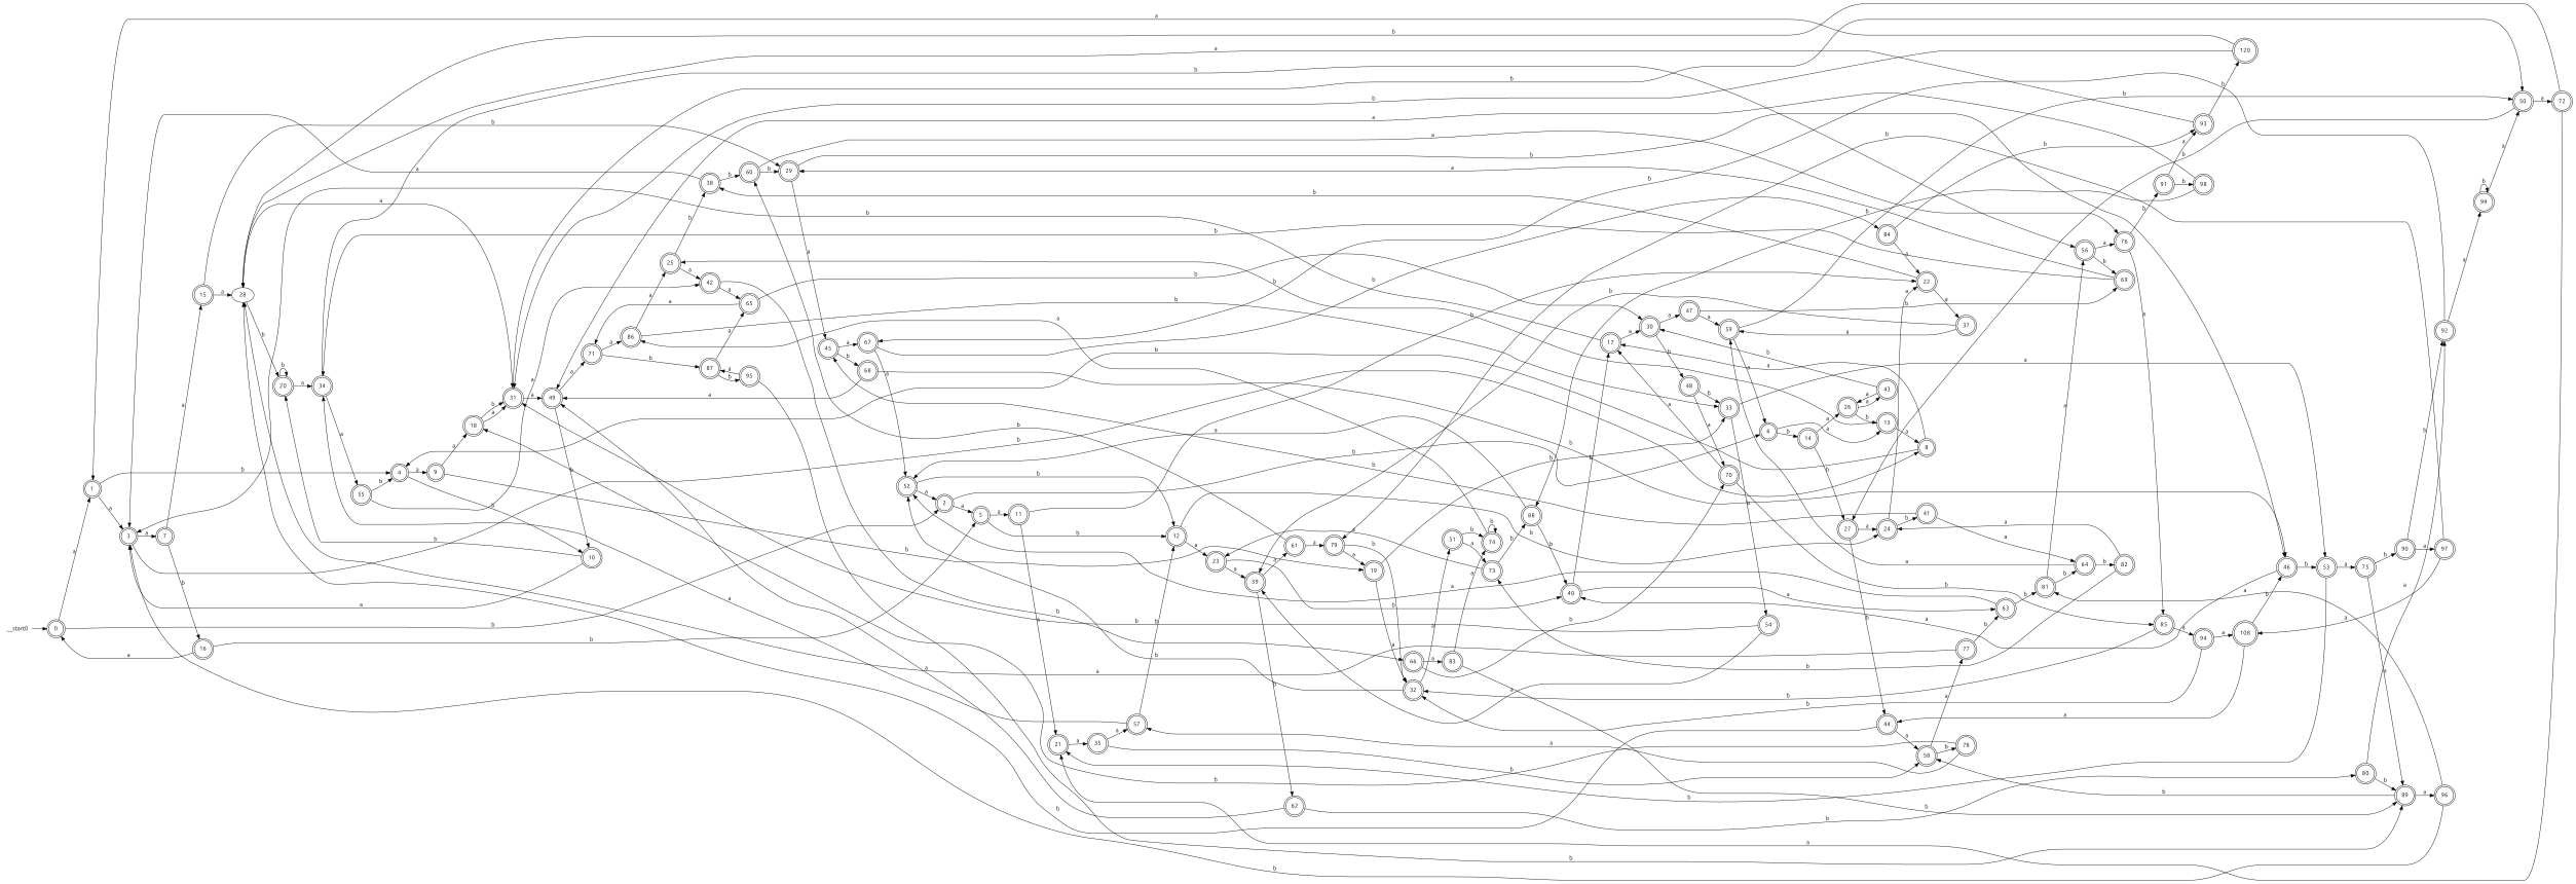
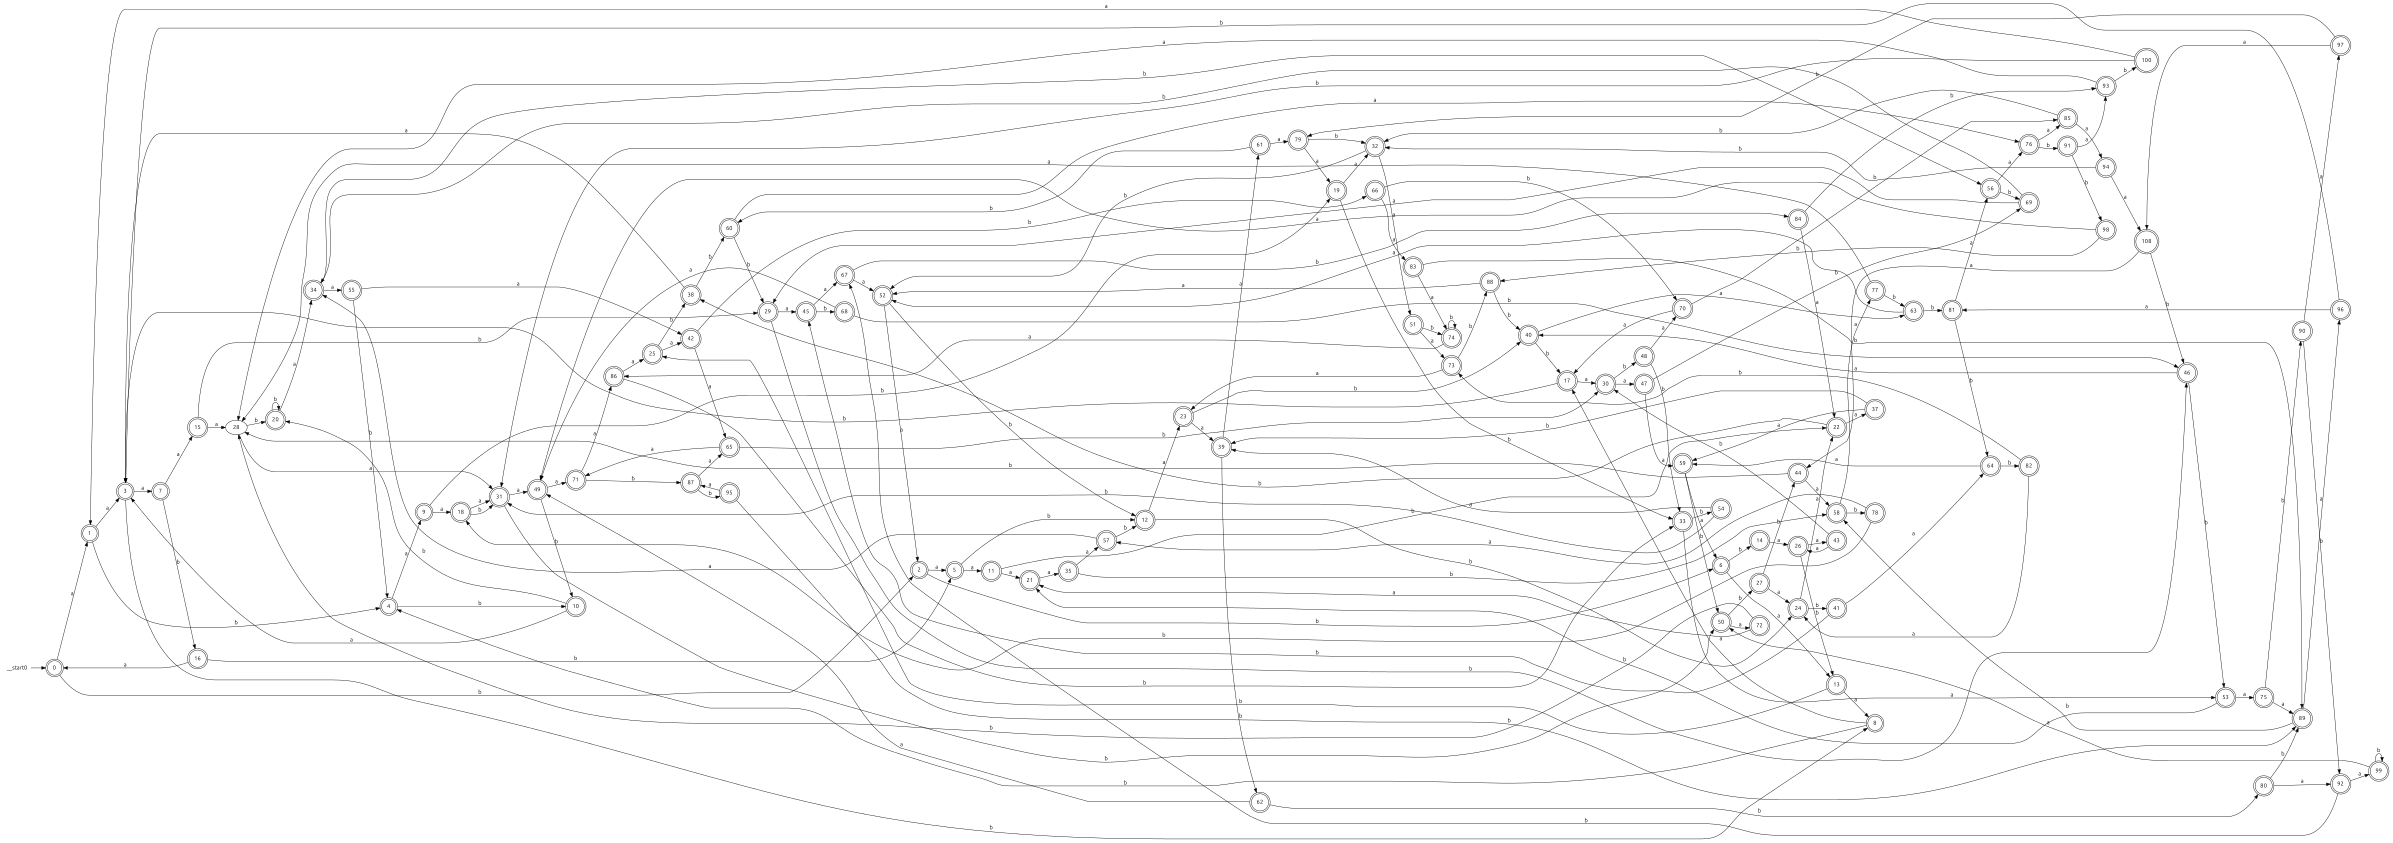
  digraph {
    fontname=Ubuntu
    rankdir=LR
    node [fontname=Ubuntu shape=doublecircle]
    edge [fontname=Ubuntu]
    __start0 [shape=none]
    0
    1
    2
    3
    4
    5
    6
    7
    8
    9
    10
    11
    12
    13
    14
    15
    16
    17
    18
    19
    20
    21
    22
    23
    24
    25
    26
    27
    28 [shape=""]
    29
    30
    31
    32
    33
    34
    35
    37
    38
    39
    40
    41
    42
    43
    44
    45
    46
    47
    48
    49
    50
    51
    52
    53
    54
    55
    56
    57
    58
    59
    60
    61
    62
    63
    64
    65
    66
    67
    68
    69
    70
    71
    72
    73
    74
    75
    76
    77
    78
    79
    80
    81
    82
    83
    84
    85
    86
    87
    88
    89
    90
    91
    92
    93
    94
    95
    96
    97
    98
    99
-   100 [label=120]
+   100
    n102 [label=108]
    __start0 -> 0
    0 -> 1 [label=a]
    0 -> 2 [label=b]
    1 -> 3 [label=a]
    1 -> 4 [label=b]
    2 -> 5 [label=a]
    2 -> 6 [label=b]
    3 -> 7 [label=a]
    3 -> 8 [label=b]
    4 -> 9 [label=a]
    4 -> 10 [label=b]
    5 -> 11 [label=a]
    5 -> 12 [label=b]
    6 -> 13 [label=a]
    6 -> 14 [label=b]
    7 -> 15 [label=a]
    7 -> 16 [label=b]
    8 -> 4 [label=b]
    8 -> 17 [label=a]
    9 -> 18 [label=a]
    9 -> 19 [label=b]
    10 -> 3 [label=a]
    10 -> 20 [label=b]
    11 -> 21 [label=a]
    11 -> 22 [label=b]
    12 -> 23 [label=a]
    12 -> 24 [label=b]
    13 -> 8 [label=a]
    13 -> 25 [label=b]
    14 -> 26 [label=a]
-   14 -> 27 [label=b]
    15 -> 28 [label=a]
    15 -> 29 [label=b]
    16 -> 0 [label=a]
    16 -> 5 [label=b]
    17 -> 3 [label=b]
    17 -> 30 [label=a]
    18 -> 31 [label=a]
    18 -> 31 [label=b]
    19 -> 32 [label=a]
    19 -> 33 [label=b]
    20 -> 20 [label=b]
    20 -> 34 [label=a]
    21 -> 35 [label=a]
    22 -> 37 [label=a]
    22 -> 38 [label=b]
    23 -> 39 [label=a]
    23 -> 40 [label=b]
    24 -> 22 [label=a]
    24 -> 41 [label=b]
    25 -> 38 [label=b]
    25 -> 42 [label=a]
    26 -> 13 [label=b]
    26 -> 43 [label=a]
    27 -> 24 [label=a]
    27 -> 44 [label=b]
    28 -> 20 [label=b]
    28 -> 31 [label=a]
    29 -> 45 [label=a]
    29 -> 46 [label=b]
    30 -> 47 [label=a]
    30 -> 48 [label=b]
    31 -> 49 [label=a]
    31 -> 50 [label=b]
    32 -> 51 [label=a]
    32 -> 52 [label=b]
    33 -> 53 [label=a]
    33 -> 54 [label=b]
    34 -> 55 [label=a]
    34 -> 56 [label=b]
    35 -> 57 [label=a]
    35 -> 58 [label=b]
    37 -> 39 [label=b]
    37 -> 59 [label=a]
    38 -> 3 [label=a]
    38 -> 60 [label=b]
    39 -> 61 [label=a]
    39 -> 62 [label=b]
    40 -> 17 [label=b]
    40 -> 63 [label=a]
    41 -> 45 [label=b]
    41 -> 64 [label=a]
    42 -> 65 [label=a]
    42 -> 66 [label=b]
    43 -> 26 [label=a]
    43 -> 30 [label=b]
    44 -> 28 [label=b]
    44 -> 58 [label=a]
    45 -> 67 [label=a]
    45 -> 68 [label=b]
    46 -> 40 [label=a]
    46 -> 53 [label=b]
    47 -> 59 [label=a]
    47 -> 69 [label=b]
    48 -> 33 [label=b]
    48 -> 70 [label=a]
    49 -> 10 [label=b]
    49 -> 71 [label=a]
    50 -> 27 [label=b]
    50 -> 72 [label=a]
    51 -> 73 [label=a]
    51 -> 74 [label=b]
    52 -> 2 [label=a]
    52 -> 12 [label=b]
    53 -> 21 [label=b]
    53 -> 75 [label=a]
    54 -> 31 [label=b]
    54 -> 39 [label=a]
    55 -> 4 [label=b]
    55 -> 42 [label=a]
    56 -> 69 [label=b]
    56 -> 76 [label=a]
    57 -> 12 [label=b]
    57 -> 34 [label=a]
    58 -> 77 [label=a]
    58 -> 78 [label=b]
    59 -> 6 [label=a]
    59 -> 50 [label=b]
    60 -> 29 [label=b]
    60 -> 76 [label=a]
    61 -> 60 [label=b]
    61 -> 79 [label=a]
    62 -> 49 [label=a]
    62 -> 80 [label=b]
    63 -> 52 [label=a]
    63 -> 81 [label=b]
    64 -> 59 [label=a]
    64 -> 82 [label=b]
    65 -> 30 [label=b]
    65 -> 71 [label=a]
    66 -> 70 [label=b]
    66 -> 83 [label=a]
    67 -> 52 [label=a]
    67 -> 84 [label=b]
    68 -> 46 [label=b]
    68 -> 49 [label=a]
    69 -> 29 [label=a]
    69 -> 34 [label=b]
    70 -> 17 [label=a]
    70 -> 85 [label=b]
    71 -> 86 [label=a]
    71 -> 87 [label=b]
    72 -> 21 [label=a]
    72 -> 28 [label=b]
    73 -> 23 [label=a]
    73 -> 88 [label=b]
    74 -> 74 [label=b]
    74 -> 86 [label=a]
    75 -> 89 [label=a]
    75 -> 90 [label=b]
    76 -> 85 [label=a]
    76 -> 91 [label=b]
    77 -> 28 [label=a]
    77 -> 63 [label=b]
    78 -> 18 [label=b]
    78 -> 57 [label=a]
    79 -> 19 [label=a]
    79 -> 32 [label=b]
    80 -> 89 [label=b]
    80 -> 92 [label=a]
    81 -> 56 [label=a]
    81 -> 64 [label=b]
    82 -> 24 [label=a]
    82 -> 73 [label=b]
    83 -> 74 [label=a]
    83 -> 89 [label=b]
    84 -> 22 [label=a]
    84 -> 93 [label=b]
    85 -> 32 [label=b]
    85 -> 94 [label=a]
    86 -> 25 [label=a]
    86 -> 33 [label=b]
    87 -> 65 [label=a]
    87 -> 95 [label=b]
    88 -> 40 [label=b]
    88 -> 52 [label=a]
    89 -> 58 [label=b]
    89 -> 96 [label=a]
    90 -> 92 [label=b]
    90 -> 97 [label=a]
    91 -> 93 [label=a]
    91 -> 98 [label=b]
    92 -> 67 [label=b]
    92 -> 99 [label=a]
    93 -> 28 [label=a]
    93 -> 100 [label=b]
    94 -> 32 [label=b]
    94 -> n102 [label=a]
    95 -> 87 [label=a]
    95 -> 89 [label=b]
    96 -> 3 [label=b]
    96 -> 81 [label=a]
    97 -> 79 [label=b]
    97 -> n102 [label=a]
    98 -> 49 [label=a]
    98 -> 88 [label=b]
    99 -> 50 [label=a]
    99 -> 99 [label=b]
    100 -> 1 [label=a]
    100 -> 31 [label=b]
    n102 -> 44 [label=a]
    n102 -> 46 [label=b]
  }
